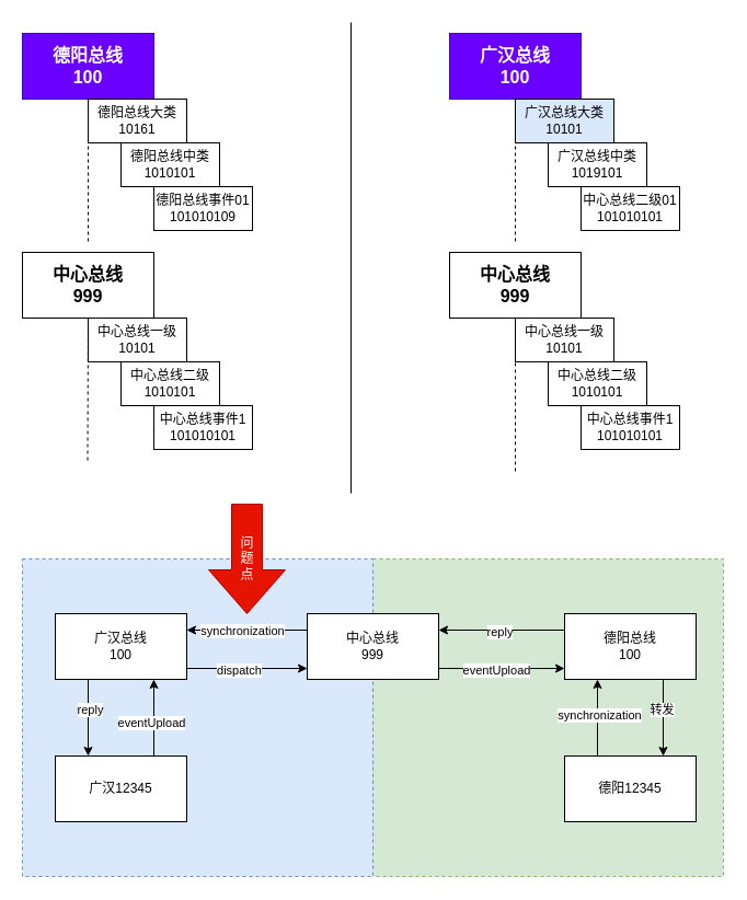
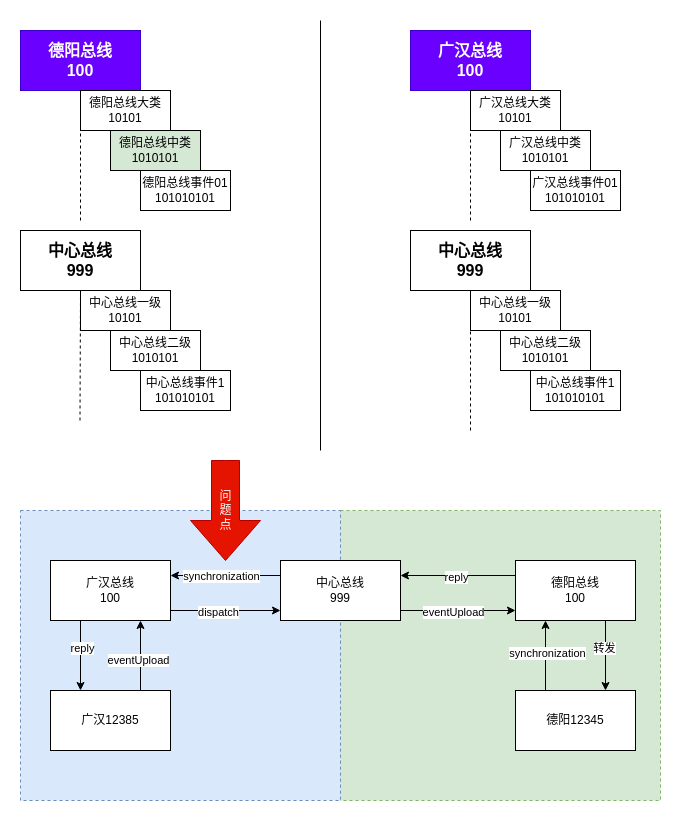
  <mxCell id="0" />
  <mxCell id="1" parent="0" />
  <mxCell id="2" value="" style="rounded=0;whiteSpace=wrap;html=1;dashed=1;fillColor=#d5e8d4;strokeColor=#82b366;" parent="1" vertex="1"><mxGeometry x="340" y="510" width="320" height="290" as="geometry" /></mxCell>
  <mxCell id="3" value="" style="rounded=0;whiteSpace=wrap;html=1;dashed=1;fillColor=#dae8fc;strokeColor=#6c8ebf;" parent="1" vertex="1"><mxGeometry x="20" y="510" width="320" height="290" as="geometry" /></mxCell>
  <mxCell id="4" value="德阳总线&lt;br style=&quot;font-size: 16px;&quot;&gt;100" style="rounded=0;whiteSpace=wrap;html=1;fontStyle=1;fontSize=16;fillColor=#6a00ff;strokeColor=#3700CC;fontColor=#ffffff;" parent="1" vertex="1"><mxGeometry x="20" y="30" width="120" height="60" as="geometry" /></mxCell>
  <mxCell id="5" value="广汉总线&lt;br style=&quot;font-size: 16px;&quot;&gt;100" style="rounded=0;whiteSpace=wrap;html=1;fontStyle=1;fontSize=16;fillColor=#6a00ff;fontColor=#ffffff;strokeColor=#3700CC;" parent="1" vertex="1"><mxGeometry x="410" y="30" width="120" height="60" as="geometry" /></mxCell>
  <mxCell id="6" value="中心总线&lt;br style=&quot;font-size: 16px;&quot;&gt;999" style="rounded=0;whiteSpace=wrap;html=1;fontStyle=1;fontSize=16;" parent="1" vertex="1"><mxGeometry x="410" y="230" width="120" height="60" as="geometry" /></mxCell>
  <mxCell id="7" value="中心总线&lt;br style=&quot;font-size: 16px;&quot;&gt;999" style="rounded=0;whiteSpace=wrap;html=1;fontStyle=1;fontSize=16;" parent="1" vertex="1"><mxGeometry x="20" y="230" width="120" height="60" as="geometry" /></mxCell>
  <mxCell id="8" value="" style="endArrow=none;html=1;rounded=0;" parent="1" edge="1"><mxGeometry width="50" height="50" relative="1" as="geometry"><mxPoint x="320" y="450" as="sourcePoint" /><mxPoint x="320" y="20" as="targetPoint" /></mxGeometry></mxCell>
  <mxCell id="9" value="" style="endArrow=none;dashed=1;html=1;rounded=0;entryX=0.5;entryY=1;entryDx=0;entryDy=0;" parent="1" target="4" edge="1"><mxGeometry width="50" height="50" relative="1" as="geometry"><mxPoint x="80" y="220" as="sourcePoint" /><mxPoint x="70" y="130" as="targetPoint" /></mxGeometry></mxCell>
  <mxCell id="10" value="" style="endArrow=none;dashed=1;html=1;rounded=0;entryX=0.5;entryY=1;entryDx=0;entryDy=0;" parent="1" target="5" edge="1"><mxGeometry width="50" height="50" relative="1" as="geometry"><mxPoint x="470" y="220" as="sourcePoint" /><mxPoint x="380" y="120" as="targetPoint" /></mxGeometry></mxCell>
  <mxCell id="11" value="" style="endArrow=none;dashed=1;html=1;rounded=0;entryX=0.5;entryY=1;entryDx=0;entryDy=0;" parent="1" target="7" edge="1"><mxGeometry width="50" height="50" relative="1" as="geometry"><mxPoint x="79.5" y="420" as="sourcePoint" /><mxPoint x="120" y="330" as="targetPoint" /></mxGeometry></mxCell>
  <mxCell id="12" value="" style="endArrow=none;dashed=1;html=1;rounded=0;entryX=0.5;entryY=1;entryDx=0;entryDy=0;" parent="1" target="6" edge="1"><mxGeometry width="50" height="50" relative="1" as="geometry"><mxPoint x="470" y="430" as="sourcePoint" /><mxPoint x="470" y="320" as="targetPoint" /></mxGeometry></mxCell>
- <mxCell id="13" value="德阳总线大类&lt;br&gt;10161" style="rounded=0;whiteSpace=wrap;html=1;" parent="1" vertex="1"><mxGeometry x="80" y="90" width="90" height="40" as="geometry" /></mxCell>
- <mxCell id="14" value="德阳总线中类&lt;br&gt;1010101" style="rounded=0;whiteSpace=wrap;html=1;" parent="1" vertex="1"><mxGeometry x="110" y="130" width="90" height="40" as="geometry" /></mxCell>
- <mxCell id="15" value="德阳总线事件01&lt;br&gt;101010109" style="rounded=0;whiteSpace=wrap;html=1;" parent="1" vertex="1"><mxGeometry x="140" y="170" width="90" height="40" as="geometry" /></mxCell>
+ <mxCell id="13" value="德阳总线大类&lt;br&gt;10101" style="rounded=0;whiteSpace=wrap;html=1;" parent="1" vertex="1"><mxGeometry x="80" y="90" width="90" height="40" as="geometry" /></mxCell>
+ <mxCell id="14" value="德阳总线中类&lt;br&gt;1010101" style="rounded=0;whiteSpace=wrap;html=1;fillColor=#d5e8d4;" parent="1" vertex="1"><mxGeometry x="110" y="130" width="90" height="40" as="geometry" /></mxCell>
+ <mxCell id="15" value="德阳总线事件01&lt;br&gt;101010101" style="rounded=0;whiteSpace=wrap;html=1;" parent="1" vertex="1"><mxGeometry x="140" y="170" width="90" height="40" as="geometry" /></mxCell>
  <mxCell id="16" value="中心总线一级&lt;br&gt;10101" style="rounded=0;whiteSpace=wrap;html=1;" parent="1" vertex="1"><mxGeometry x="80" y="290" width="90" height="40" as="geometry" /></mxCell>
  <mxCell id="17" value="中心总线二级&lt;br&gt;1010101" style="rounded=0;whiteSpace=wrap;html=1;" parent="1" vertex="1"><mxGeometry x="110" y="330" width="90" height="40" as="geometry" /></mxCell>
  <mxCell id="18" value="中心总线事件1&lt;br&gt;101010101" style="rounded=0;whiteSpace=wrap;html=1;" parent="1" vertex="1"><mxGeometry x="140" y="370" width="90" height="40" as="geometry" /></mxCell>
- <mxCell id="19" value="广汉总线大类&lt;br&gt;10101" style="rounded=0;whiteSpace=wrap;html=1;fillColor=#dae8fc;" parent="1" vertex="1"><mxGeometry x="470" y="90" width="90" height="40" as="geometry" /></mxCell>
- <mxCell id="20" value="广汉总线中类&lt;br&gt;1019101" style="rounded=0;whiteSpace=wrap;html=1;" parent="1" vertex="1"><mxGeometry x="500" y="130" width="90" height="40" as="geometry" /></mxCell>
- <mxCell id="21" value="中心总线二级01&lt;br&gt;101010101" style="rounded=0;whiteSpace=wrap;html=1;" parent="1" vertex="1"><mxGeometry x="530" y="170" width="90" height="40" as="geometry" /></mxCell>
+ <mxCell id="19" value="广汉总线大类&lt;br&gt;10101" style="rounded=0;whiteSpace=wrap;html=1;" parent="1" vertex="1"><mxGeometry x="470" y="90" width="90" height="40" as="geometry" /></mxCell>
+ <mxCell id="20" value="广汉总线中类&lt;br&gt;1010101" style="rounded=0;whiteSpace=wrap;html=1;" parent="1" vertex="1"><mxGeometry x="500" y="130" width="90" height="40" as="geometry" /></mxCell>
+ <mxCell id="21" value="广汉总线事件01&lt;br&gt;101010101" style="rounded=0;whiteSpace=wrap;html=1;" parent="1" vertex="1"><mxGeometry x="530" y="170" width="90" height="40" as="geometry" /></mxCell>
  <mxCell id="22" value="中心总线一级&lt;br&gt;10101" style="rounded=0;whiteSpace=wrap;html=1;" parent="1" vertex="1"><mxGeometry x="470" y="290" width="90" height="40" as="geometry" /></mxCell>
  <mxCell id="23" value="中心总线二级&lt;br&gt;1010101" style="rounded=0;whiteSpace=wrap;html=1;" parent="1" vertex="1"><mxGeometry x="500" y="330" width="90" height="40" as="geometry" /></mxCell>
  <mxCell id="24" value="中心总线事件1&lt;br&gt;101010101" style="rounded=0;whiteSpace=wrap;html=1;" parent="1" vertex="1"><mxGeometry x="530" y="370" width="90" height="40" as="geometry" /></mxCell>
  <mxCell id="25" style="edgeStyle=orthogonalEdgeStyle;rounded=0;orthogonalLoop=1;jettySize=auto;html=1;exitX=1;exitY=0.5;exitDx=0;exitDy=0;entryX=0;entryY=0.5;entryDx=0;entryDy=0;" parent="1" edge="1"><mxGeometry relative="1" as="geometry"><mxPoint x="170" y="610" as="sourcePoint" /><mxPoint x="280" y="610" as="targetPoint" /></mxGeometry></mxCell>
  <mxCell id="26" value="dispatch" style="edgeLabel;html=1;align=center;verticalAlign=middle;resizable=0;points=[];" parent="25" vertex="1" connectable="0"><mxGeometry x="-0.145" y="-1" relative="1" as="geometry"><mxPoint as="offset" /></mxGeometry></mxCell>
  <mxCell id="27" style="edgeStyle=orthogonalEdgeStyle;rounded=0;orthogonalLoop=1;jettySize=auto;html=1;exitX=0.25;exitY=1;exitDx=0;exitDy=0;entryX=0.25;entryY=0;entryDx=0;entryDy=0;" parent="1" source="29" target="32" edge="1"><mxGeometry relative="1" as="geometry" /></mxCell>
  <mxCell id="28" value="reply" style="edgeLabel;html=1;align=center;verticalAlign=middle;resizable=0;points=[];" parent="27" vertex="1" connectable="0"><mxGeometry x="-0.238" y="1" relative="1" as="geometry"><mxPoint as="offset" /></mxGeometry></mxCell>
  <mxCell id="29" value="广汉总线&lt;br&gt;100" style="rounded=0;whiteSpace=wrap;html=1;" parent="1" vertex="1"><mxGeometry x="50" y="560" width="120" height="60" as="geometry" /></mxCell>
  <mxCell id="30" style="edgeStyle=orthogonalEdgeStyle;rounded=0;orthogonalLoop=1;jettySize=auto;html=1;exitX=0.75;exitY=0;exitDx=0;exitDy=0;entryX=0.75;entryY=1;entryDx=0;entryDy=0;" parent="1" source="32" target="29" edge="1"><mxGeometry relative="1" as="geometry" /></mxCell>
  <mxCell id="31" value="eventUpload" style="edgeLabel;html=1;align=center;verticalAlign=middle;resizable=0;points=[];" parent="30" vertex="1" connectable="0"><mxGeometry x="-0.105" y="3" relative="1" as="geometry"><mxPoint as="offset" /></mxGeometry></mxCell>
- <mxCell id="32" value="广汉12345" style="rounded=0;whiteSpace=wrap;html=1;" parent="1" vertex="1"><mxGeometry x="50" y="690" width="120" height="60" as="geometry" /></mxCell>
+ <mxCell id="32" value="广汉12385" style="rounded=0;whiteSpace=wrap;html=1;" parent="1" vertex="1"><mxGeometry x="50" y="690" width="120" height="60" as="geometry" /></mxCell>
  <mxCell id="33" style="edgeStyle=orthogonalEdgeStyle;rounded=0;orthogonalLoop=1;jettySize=auto;html=1;exitX=1;exitY=0.5;exitDx=0;exitDy=0;entryX=0;entryY=0.5;entryDx=0;entryDy=0;" parent="1" edge="1"><mxGeometry relative="1" as="geometry"><mxPoint x="515" y="610" as="targetPoint" /><mxPoint x="400" y="610" as="sourcePoint" /></mxGeometry></mxCell>
  <mxCell id="34" value="eventUpload" style="edgeLabel;html=1;align=center;verticalAlign=middle;resizable=0;points=[];" parent="33" vertex="1" connectable="0"><mxGeometry x="-0.101" y="-1" relative="1" as="geometry"><mxPoint as="offset" /></mxGeometry></mxCell>
  <mxCell id="35" style="edgeStyle=orthogonalEdgeStyle;rounded=0;orthogonalLoop=1;jettySize=auto;html=1;exitX=0;exitY=0.25;exitDx=0;exitDy=0;entryX=1;entryY=0.25;entryDx=0;entryDy=0;" parent="1" source="37" target="29" edge="1"><mxGeometry relative="1" as="geometry" /></mxCell>
  <mxCell id="36" value="synchronization" style="edgeLabel;html=1;align=center;verticalAlign=middle;resizable=0;points=[];" parent="35" vertex="1" connectable="0"><mxGeometry x="0.085" relative="1" as="geometry"><mxPoint as="offset" /></mxGeometry></mxCell>
  <mxCell id="37" value="中心总线&lt;br&gt;999" style="rounded=0;whiteSpace=wrap;html=1;" parent="1" vertex="1"><mxGeometry x="280" y="560" width="120" height="60" as="geometry" /></mxCell>
  <mxCell id="38" style="edgeStyle=orthogonalEdgeStyle;rounded=0;orthogonalLoop=1;jettySize=auto;html=1;exitX=0.75;exitY=1;exitDx=0;exitDy=0;entryX=0.75;entryY=0;entryDx=0;entryDy=0;" parent="1" source="42" target="45" edge="1"><mxGeometry relative="1" as="geometry" /></mxCell>
  <mxCell id="39" value="转发" style="edgeLabel;html=1;align=center;verticalAlign=middle;resizable=0;points=[];" parent="38" vertex="1" connectable="0"><mxGeometry x="-0.238" y="-2" relative="1" as="geometry"><mxPoint as="offset" /></mxGeometry></mxCell>
  <mxCell id="40" style="edgeStyle=orthogonalEdgeStyle;rounded=0;orthogonalLoop=1;jettySize=auto;html=1;exitX=0;exitY=0.25;exitDx=0;exitDy=0;entryX=1;entryY=0.25;entryDx=0;entryDy=0;" parent="1" source="42" target="37" edge="1"><mxGeometry relative="1" as="geometry" /></mxCell>
  <mxCell id="41" value="reply" style="edgeLabel;html=1;align=center;verticalAlign=middle;resizable=0;points=[];" parent="40" vertex="1" connectable="0"><mxGeometry x="0.038" y="1" relative="1" as="geometry"><mxPoint as="offset" /></mxGeometry></mxCell>
  <mxCell id="42" value="德阳总线&lt;br&gt;100" style="rounded=0;whiteSpace=wrap;html=1;" parent="1" vertex="1"><mxGeometry x="515" y="560" width="120" height="60" as="geometry" /></mxCell>
  <mxCell id="43" style="edgeStyle=orthogonalEdgeStyle;rounded=0;orthogonalLoop=1;jettySize=auto;html=1;exitX=0.25;exitY=0;exitDx=0;exitDy=0;entryX=0.25;entryY=1;entryDx=0;entryDy=0;" parent="1" source="45" target="42" edge="1"><mxGeometry relative="1" as="geometry" /></mxCell>
  <mxCell id="44" value="synchronization" style="edgeLabel;html=1;align=center;verticalAlign=middle;resizable=0;points=[];" parent="43" vertex="1" connectable="0"><mxGeometry x="0.095" y="-1" relative="1" as="geometry"><mxPoint as="offset" /></mxGeometry></mxCell>
  <mxCell id="45" value="德阳12345" style="rounded=0;whiteSpace=wrap;html=1;" parent="1" vertex="1"><mxGeometry x="515" y="690" width="120" height="60" as="geometry" /></mxCell>
  <mxCell id="46" value="问&lt;br&gt;题&lt;br&gt;点" style="html=1;shadow=0;dashed=0;align=center;verticalAlign=middle;shape=mxgraph.arrows2.arrow;dy=0.6;dx=40;direction=south;notch=0;fillColor=#e51400;fontColor=#ffffff;strokeColor=#B20000;" parent="1" vertex="1"><mxGeometry x="190" y="460" width="70" height="100" as="geometry" /></mxCell>
